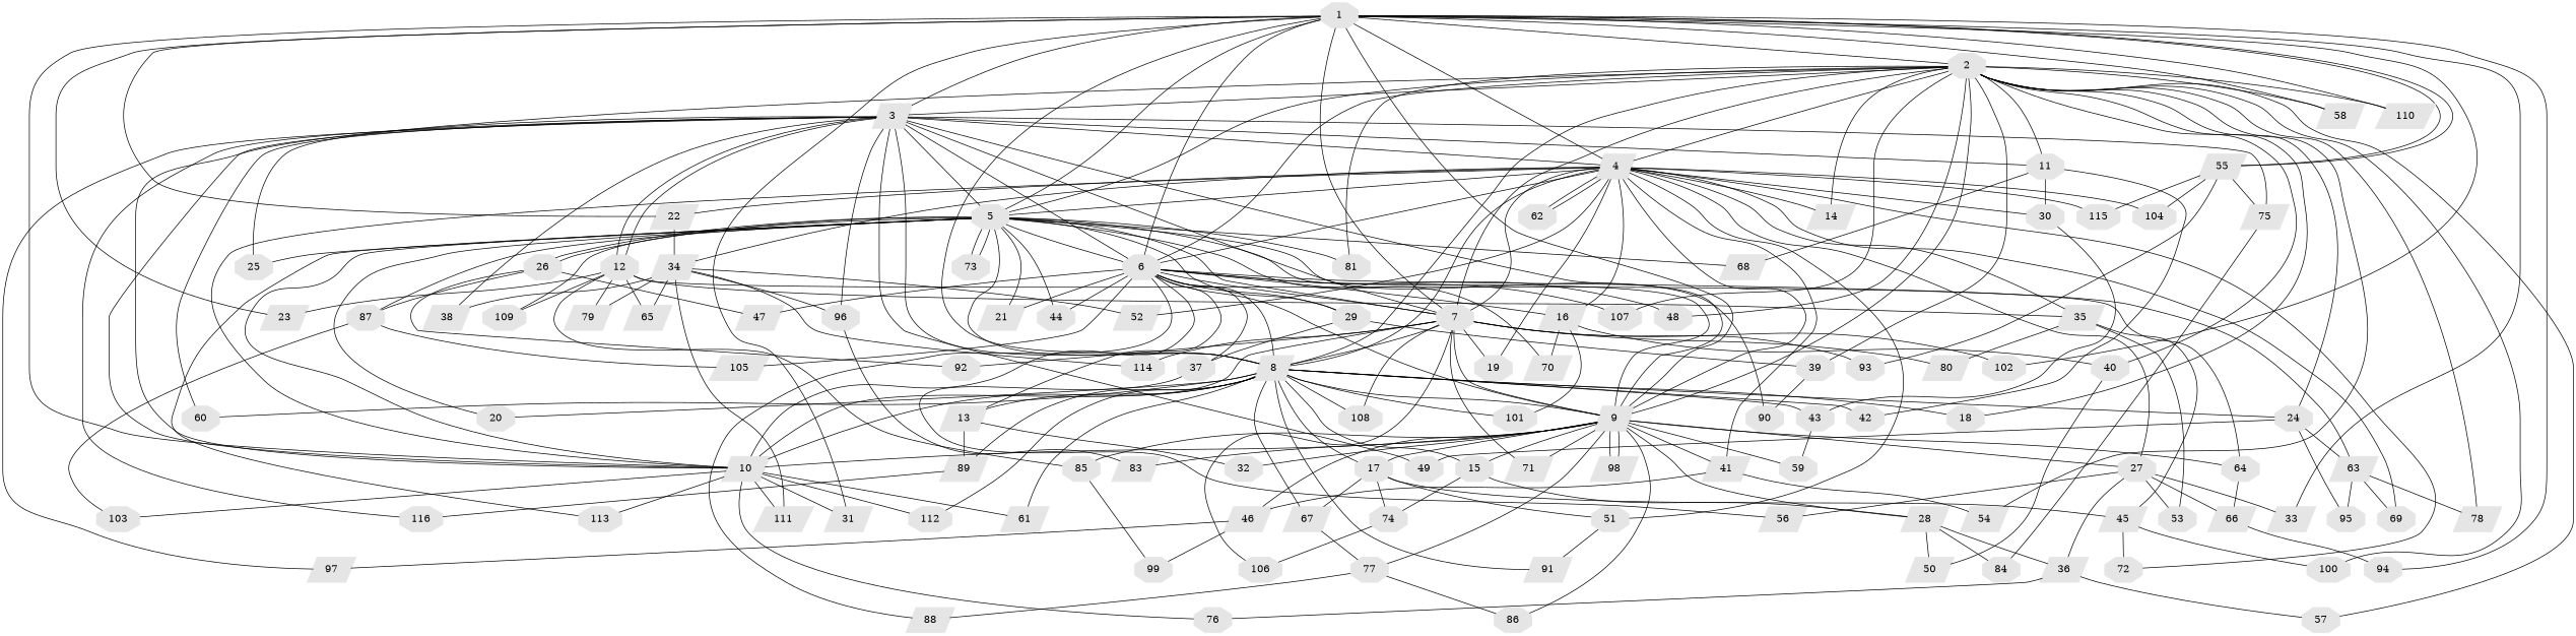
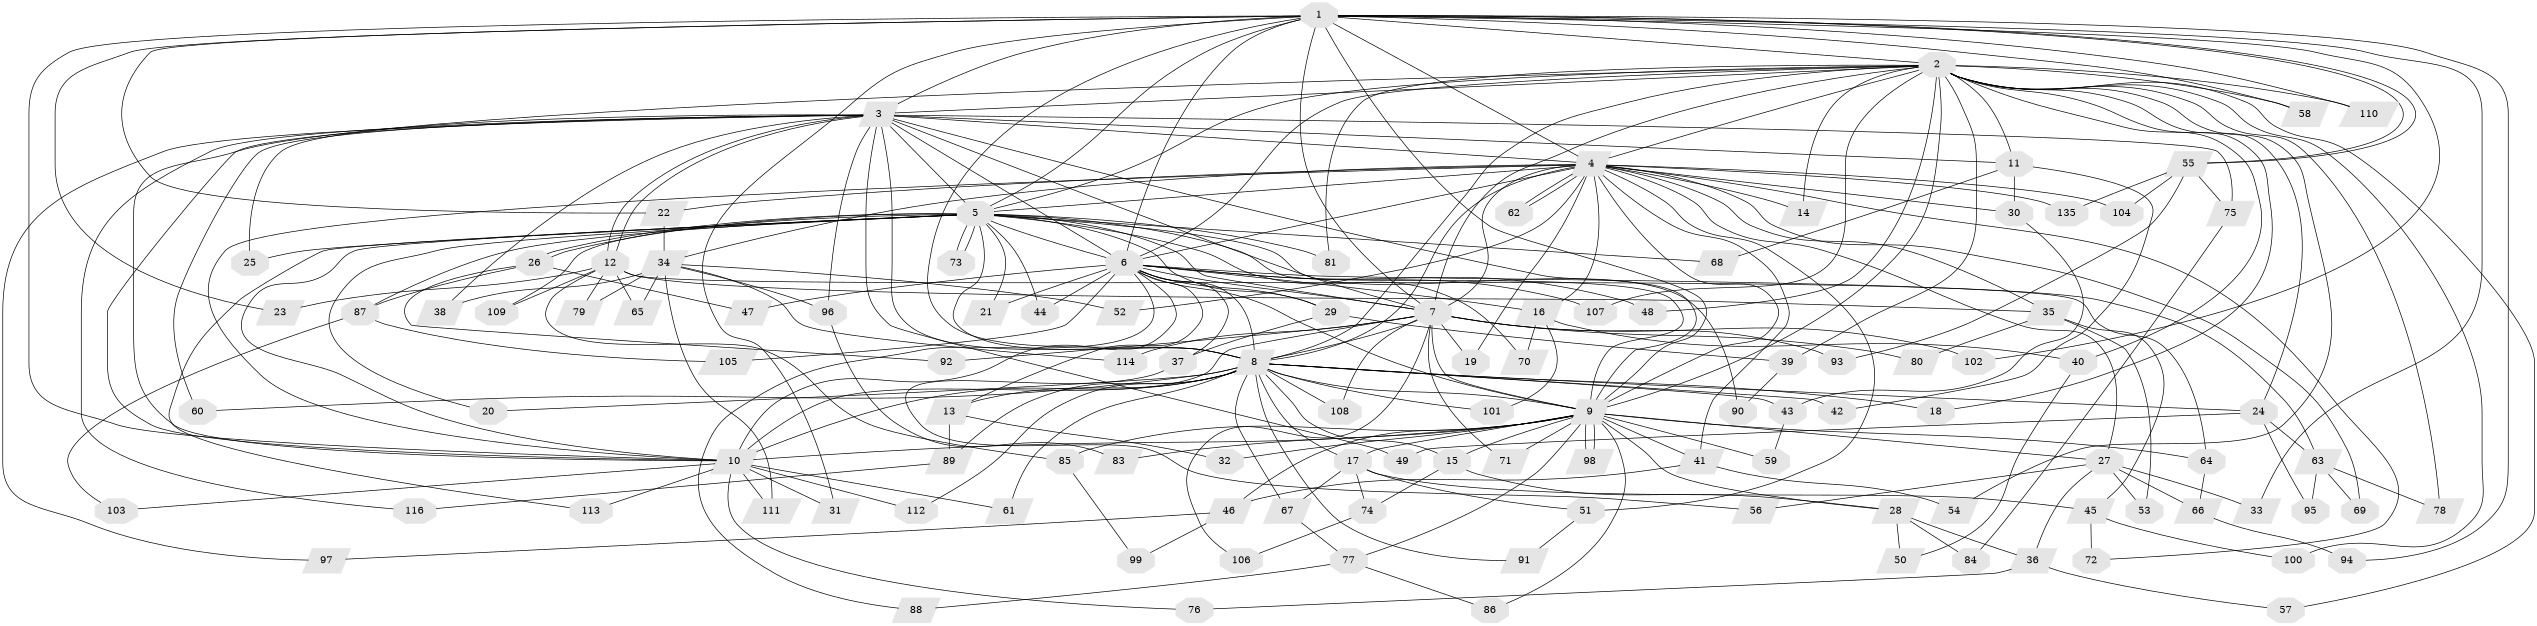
  graph {
    node [color=gray90 shape=octagon style=filled]
    1
    2
    3 [shape=parallelogram]
    4 [shape=parallelogram]
    5
    6
    7
    8 [shape=parallelogram]
    9 [shape=parallelogram]
    10 [shape=parallelogram]
    22 [shape=parallelogram]
    23 [shape=parallelogram]
    31 [shape=parallelogram]
    33 [shape=parallelogram]
    55 [shape=parallelogram]
    58 [shape=parallelogram]
    94
    102
    110 [shape=parallelogram]
    11
    14 [shape=parallelogram]
    18
    24
    39
    40
    48
    54 [shape=parallelogram]
    57
    78 [shape=parallelogram]
    81
    100
    107
    12
    25
    38 [shape=parallelogram]
    49
    60
    75 [shape=parallelogram]
    96
    97 [shape=parallelogram]
    116
    16 [shape=parallelogram]
    19
    27
    30
    34 [shape=parallelogram]
    35 [shape=parallelogram]
    41 [shape=parallelogram]
    51
    52 [shape=parallelogram]
    62
    69
    72
    104
-   115
+   115 [label=135]
    20
    21 [shape=parallelogram]
    26
    29
    44
    68 [shape=parallelogram]
    70 [shape=parallelogram]
    73
    87
    90
    109
    113
    13 [shape=parallelogram]
    37
    47 [shape=parallelogram]
    63 [shape=parallelogram]
    88 [shape=parallelogram]
    105 [shape=parallelogram]
    71 [shape=parallelogram]
    80 [shape=parallelogram]
    92
    93
    106
    108
    114
    15
    17
    42
    43
    61 [shape=parallelogram]
    67 [shape=parallelogram]
    89 [shape=parallelogram]
    91 [shape=parallelogram]
    101
    112
    28 [shape=parallelogram]
    32
    46 [shape=parallelogram]
    59
    64
    77
    83 [shape=parallelogram]
    85
    86
    98 [shape=parallelogram]
    76
    103
    111 [shape=parallelogram]
    95
    50 [shape=parallelogram]
    65 [shape=parallelogram]
    79 [shape=parallelogram]
    84
    36 [shape=parallelogram]
    53
    56 [shape=parallelogram]
    66 [shape=parallelogram]
    45 [shape=parallelogram]
    74
    99
    1 -- 2
    1 -- 3
    1 -- 4
    1 -- 5
    1 -- 6
    1 -- 7
    1 -- 8
    1 -- 9
    1 -- 10
    1 -- 22
    1 -- 23
    1 -- 31
    1 -- 33
    1 -- 55
    1 -- 55
    1 -- 58
    1 -- 94
    1 -- 102
    1 -- 110
    2 -- 3
    2 -- 4
    2 -- 5
    2 -- 6
    2 -- 7
    2 -- 8
    2 -- 9
    2 -- 10
    2 -- 58
    2 -- 110
    2 -- 11
    2 -- 14
    2 -- 18
    2 -- 24
    2 -- 39
    2 -- 40
    2 -- 48
    2 -- 54
    2 -- 57
    2 -- 78
    2 -- 81
    2 -- 100
    2 -- 107
    3 -- 4
    3 -- 5
    3 -- 6
    3 -- 7
    3 -- 8
    3 -- 9
    3 -- 10
    3 -- 11
    3 -- 12
    3 -- 12
    3 -- 25
    3 -- 38
    3 -- 49
    3 -- 60
    3 -- 75
    3 -- 96
    3 -- 97
    3 -- 116
    4 -- 5
    4 -- 6
    4 -- 7
    4 -- 8
    4 -- 9
    4 -- 10
    4 -- 22
    4 -- 14
    4 -- 16
    4 -- 19
    4 -- 27
    4 -- 30
    4 -- 34
    4 -- 35
    4 -- 41
    4 -- 51
    4 -- 52
    4 -- 62
    4 -- 62
    4 -- 69
    4 -- 72
    4 -- 104
    4 -- 115
    5 -- 6
    5 -- 7
    5 -- 8
    5 -- 9
    5 -- 10
    5 -- 81
    5 -- 25
    5 -- 20
    5 -- 21
    5 -- 26
    5 -- 26
    5 -- 29
    5 -- 44
    5 -- 68
    5 -- 70
    5 -- 73
    5 -- 73
    5 -- 87
    5 -- 90
    5 -- 109
    5 -- 113
    6 -- 7
    6 -- 8
    6 -- 9
    6 -- 10
    6 -- 48
    6 -- 107
    6 -- 16
    6 -- 21
    6 -- 29
    6 -- 44
    6 -- 13
    6 -- 37
    6 -- 47
    6 -- 63
    6 -- 88
    6 -- 105
    7 -- 8
    7 -- 9
    7 -- 10
    7 -- 102
    7 -- 19
    7 -- 71
    7 -- 80
    7 -- 92
    7 -- 93
    7 -- 106
    7 -- 108
    7 -- 114
    8 -- 9
    8 -- 10
    8 -- 18
    8 -- 24
    8 -- 60
    8 -- 20
    8 -- 13
    8 -- 108
    8 -- 15
    8 -- 17
    8 -- 42
    8 -- 43
    8 -- 61
    8 -- 67
    8 -- 89
    8 -- 91
    8 -- 101
    8 -- 112
    9 -- 10
    9 -- 27
    9 -- 41
    9 -- 71
    9 -- 15
    9 -- 17
    9 -- 28
    9 -- 32
    9 -- 46
    9 -- 59
    9 -- 64
    9 -- 77
    9 -- 83
    9 -- 85
    9 -- 86
    9 -- 98
    9 -- 98
    10 -- 31
    10 -- 113
    10 -- 61
    10 -- 112
    10 -- 76
    10 -- 103
    10 -- 111
    22 -- 34
    55 -- 75
    55 -- 104
    55 -- 115
    55 -- 93
    11 -- 30
    11 -- 68
    11 -- 42
    24 -- 49
    24 -- 63
    24 -- 95
    39 -- 90
    40 -- 50
    12 -- 23
    12 -- 35
    12 -- 109
    12 -- 64
    12 -- 85
    12 -- 65
    12 -- 79
    75 -- 84
    96 -- 83
    16 -- 40
    16 -- 70
    16 -- 101
    27 -- 33
    27 -- 36
    27 -- 53
    27 -- 56
    27 -- 66
    30 -- 43
    34 -- 38
    34 -- 96
    34 -- 52
    34 -- 114
    34 -- 111
    34 -- 65
    34 -- 79
    35 -- 80
    35 -- 53
    35 -- 45
    41 -- 54
    41 -- 46
    51 -- 91
    26 -- 87
    26 -- 47
    26 -- 92
    29 -- 39
    29 -- 37
    87 -- 105
    87 -- 103
    13 -- 89
    13 -- 32
    37 -- 56
    63 -- 78
    63 -- 69
    63 -- 95
    15 -- 28
    15 -- 74
    17 -- 51
    17 -- 67
    17 -- 45
    17 -- 74
    43 -- 59
    67 -- 77
    89 -- 116
    28 -- 50
    28 -- 84
    28 -- 36
    46 -- 97
    46 -- 99
    64 -- 66
    77 -- 88
    77 -- 86
    85 -- 99
    36 -- 57
    36 -- 76
    66 -- 94
    45 -- 100
    45 -- 72
    74 -- 106
  }
